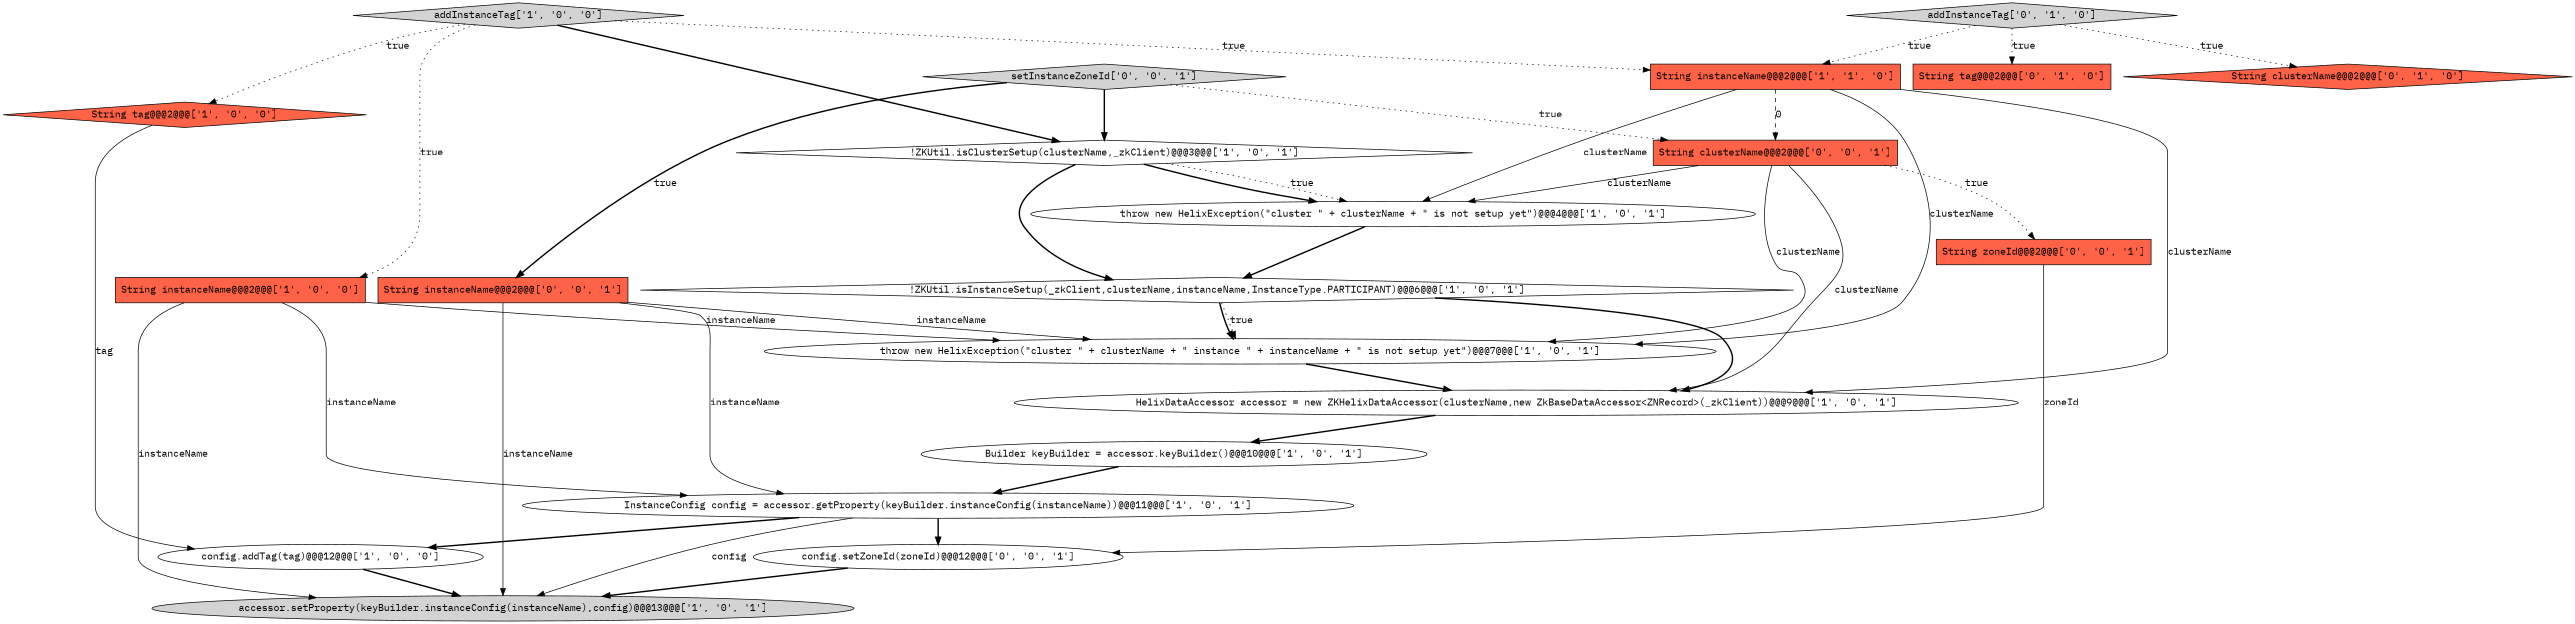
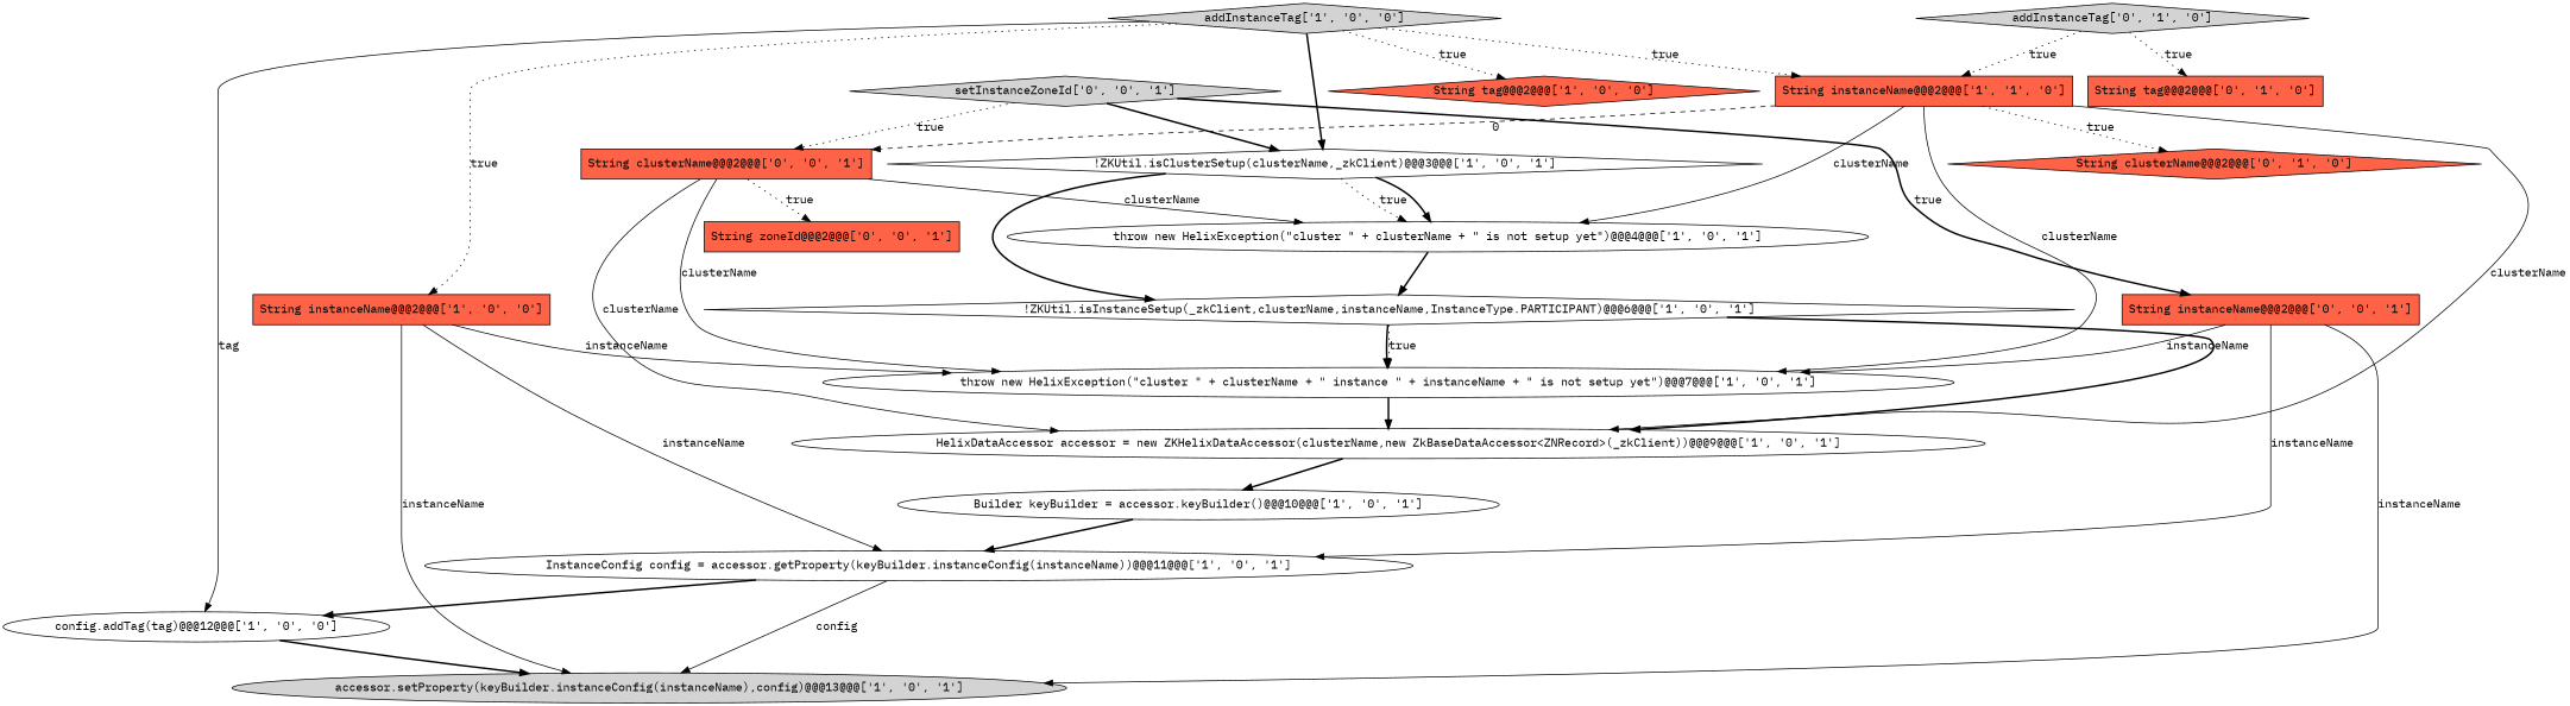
  digraph {
    fontname="IBM Plex Mono"
    node [fillcolor=white fontname="IBM Plex Mono" shape=ellipse style=filled]
    edge [fontname="IBM Plex Mono" style=solid]
    n1 [fillcolor=tomato label="String clusterName@@@2@@@['0', '0', '1']" shape=box]
    n2 [label="throw new HelixException(\"cluster \" + clusterName + \" is not setup yet\")@@@4@@@['1', '0', '1']"]
    n3 [label="throw new HelixException(\"cluster \" + clusterName + \" instance \" + instanceName + \" is not setup yet\")@@@7@@@['1', '0', '1']"]
    n4 [label="HelixDataAccessor accessor = new ZKHelixDataAccessor(clusterName,new ZkBaseDataAccessor<ZNRecord>(_zkClient))@@@9@@@['1', '0', '1']"]
    n5 [fillcolor=tomato label="String zoneId@@@2@@@['0', '0', '1']" shape=box]
    n6 [label="!ZKUtil.isInstanceSetup(_zkClient,clusterName,instanceName,InstanceType.PARTICIPANT)@@@6@@@['1', '0', '1']" shape=diamond]
    n7 [label="Builder keyBuilder = accessor.keyBuilder()@@@10@@@['1', '0', '1']"]
    n8 [fillcolor=tomato label="String instanceName@@@2@@@['1', '0', '0']" shape=box]
    n9 [label="InstanceConfig config = accessor.getProperty(keyBuilder.instanceConfig(instanceName))@@@11@@@['1', '0', '1']"]
    n10 [fillcolor=lightgray label="accessor.setProperty(keyBuilder.instanceConfig(instanceName),config)@@@13@@@['1', '0', '1']"]
-   n11 [label="config.setZoneId(zoneId)@@@12@@@['0', '0', '1']"]
    n12 [label="config.addTag(tag)@@@12@@@['1', '0', '0']"]
    n13 [fillcolor=tomato label="String clusterName@@@2@@@['0', '1', '0']" shape=diamond]
    n14 [fillcolor=lightgray label="setInstanceZoneId['0', '0', '1']" shape=diamond]
    n15 [label="!ZKUtil.isClusterSetup(clusterName,_zkClient)@@@3@@@['1', '0', '1']" shape=diamond]
    n16 [fillcolor=tomato label="String instanceName@@@2@@@['0', '0', '1']" shape=box]
    n17 [fillcolor=lightgray label="addInstanceTag['1', '0', '0']" shape=diamond]
    n18 [fillcolor=tomato label="String instanceName@@@2@@@['1', '1', '0']" shape=box]
    n19 [fillcolor=tomato label="String tag@@@2@@@['1', '0', '0']" shape=diamond]
    n20 [fillcolor=lightgray label="addInstanceTag['0', '1', '0']" shape=diamond]
    n21 [fillcolor=tomato label="String tag@@@2@@@['0', '1', '0']" shape=box]
    n1 -> n2 [label=clusterName]
    n1 -> n3 [label=clusterName]
    n1 -> n4 [label=clusterName]
    n1 -> n5 [label=true style=dotted]
    n2 -> n6 [style=bold]
    n3 -> n4 [style=bold]
    n4 -> n7 [style=bold]
-   n5 -> n11 [label=zoneId]
    n6 -> n3 [style=bold]
    n6 -> n3 [label=true style=dotted]
    n6 -> n4 [style=bold]
    n7 -> n9 [style=bold]
    n8 -> n3 [label=instanceName]
    n8 -> n9 [label=instanceName]
    n8 -> n10 [label=instanceName]
    n9 -> n10 [label=config]
-   n9 -> n11 [style=bold]
    n9 -> n12 [style=bold]
-   n11 -> n10 [style=bold]
    n12 -> n10 [style=bold]
    n14 -> n1 [label=true style=dotted]
    n14 -> n15 [style=bold]
    n14 -> n16 [label=true style=bold]
    n15 -> n2 [label=true style=dotted]
    n15 -> n2 [style=bold]
    n15 -> n6 [style=bold]
    n16 -> n3 [label=instanceName]
    n16 -> n9 [label=instanceName]
    n16 -> n10 [label=instanceName]
    n17 -> n8 [label=true style=dotted]
    n17 -> n15 [style=bold]
    n17 -> n18 [label=true style=dotted]
    n17 -> n19 [label=true style=dotted]
    n18 -> n1 [label=0 style=dashed]
    n18 -> n2 [label=clusterName]
    n18 -> n3 [label=clusterName]
    n18 -> n4 [label=clusterName]
-   n19 -> n12 [label=tag]
-   n20 -> n13 [label=true style=dotted]
+   n17 -> n12 [label=tag]
+   n18 -> n13 [label=true style=dotted]
    n20 -> n18 [label=true style=dotted]
    n20 -> n21 [label=true style=dotted]
  }
